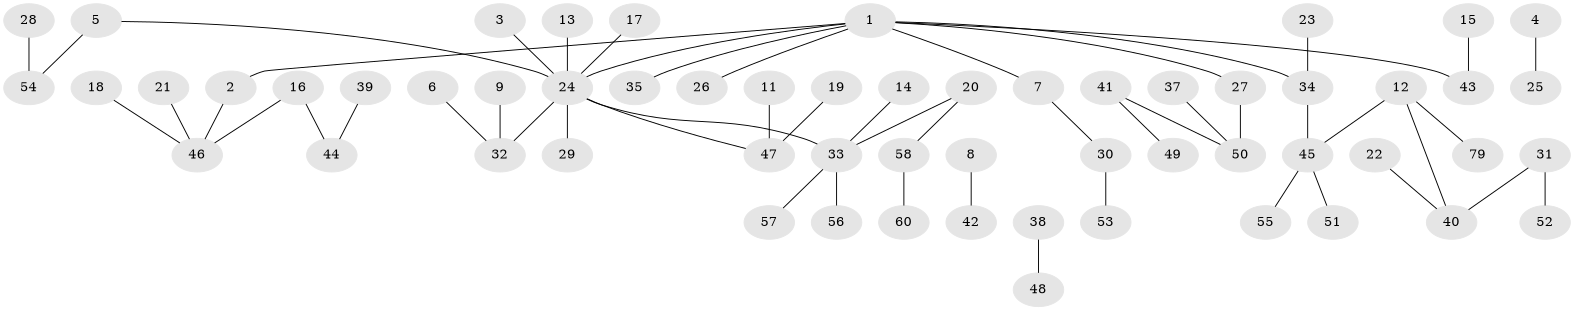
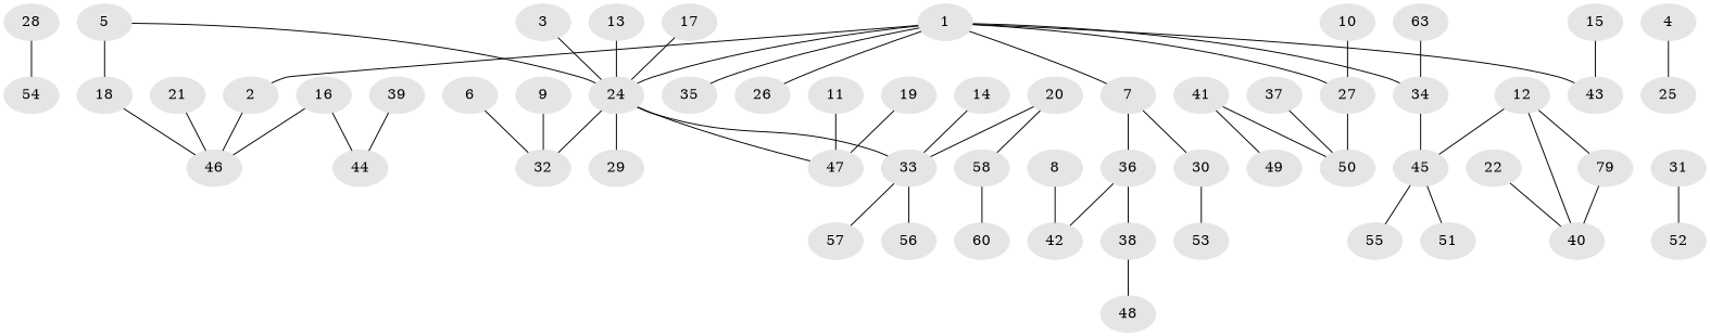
  graph {
    node [color=gray90 style=filled]
    edge [weight=1.0]
    1
    2
    7
    24
    26
    27
    34
    35
    43
    46
    30
+   36
    32
    47
    33
    29
    50
    45
    3
    4
    25
    5
    54
    6
    53
    42
    38
    8
    9
+   10
    11
    12
    40
    n34 [label=79]
    51
    55
    13
    14
    56
    57
    15
    16
    44
    17
    18
    19
    20
    58
    60
    21
    22
-   23
+   23 [label=63]
    28
    31
    52
    48
    37
    39
    41
    49
    1 -- 2
    1 -- 7
    1 -- 24
    1 -- 26
    1 -- 27
    1 -- 34
    1 -- 35
    1 -- 43
    2 -- 46
    7 -- 30
+   7 -- 36
    24 -- 32
    24 -- 47
    24 -- 33
    24 -- 29
    27 -- 50
    34 -- 45
    30 -- 53
+   36 -- 42
+   36 -- 38
    33 -- 56
    33 -- 57
    45 -- 51
    45 -- 55
    3 -- 24
    4 -- 25
    5 -- 24
-   5 -- 54
+   5 -- 18
    6 -- 32
    38 -- 48
    8 -- 42
    9 -- 32
+   10 -- 27
    11 -- 47
    12 -- 45
    12 -- 40
    12 -- n34
    13 -- 24
    14 -- 33
    15 -- 43
    16 -- 46
    16 -- 44
    17 -- 24
    18 -- 46
    19 -- 47
    20 -- 33
    20 -- 58
    58 -- 60
    21 -- 46
    22 -- 40
    23 -- 34
    28 -- 54
-   31 -- 40
+   n34 -- 40
    31 -- 52
    37 -- 50
    39 -- 44
    41 -- 50
    41 -- 49
  }
